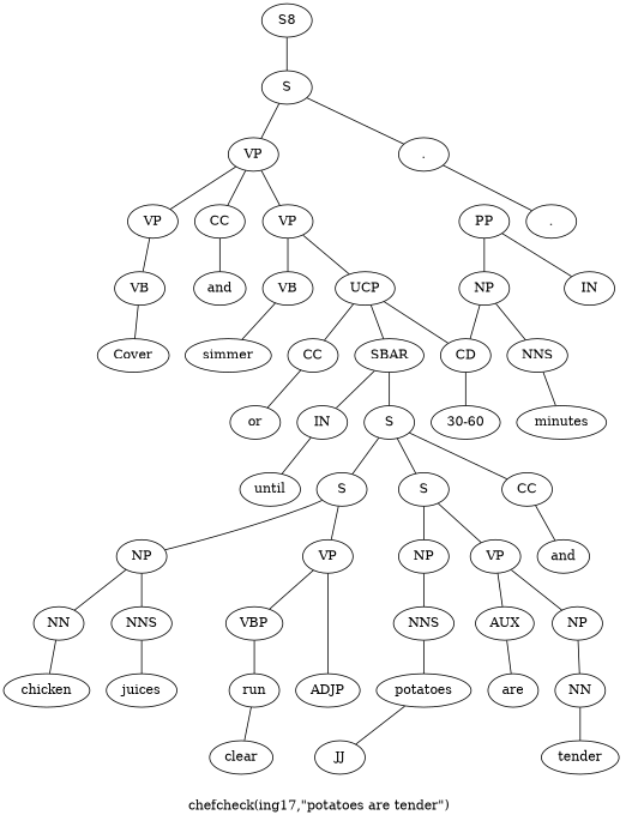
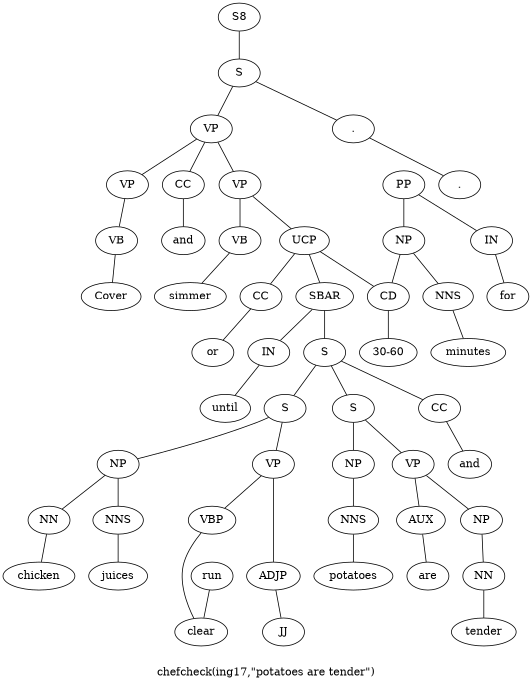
  graph {
    label="chefcheck(ing17,\"potatoes are tender\")"
    n1 [label=S8]
    n2 [label=S]
    n3 [label=VP]
    n4 [label="."]
    n5 [label=VP]
    n6 [label=CC]
    n7 [label=VP]
    n8 [label="."]
    n9 [label=VB]
    n10 [label=and]
    n11 [label=VB]
    n12 [label=UCP]
    n13 [label=Cover]
    n14 [label=simmer]
    n15 [label=CC]
    n16 [label=SBAR]
    n17 [label=CD]
    n18 [label=PP]
    n19 [label=IN]
    n20 [label=NP]
    n21 [label=or]
    n22 [label=IN]
    n23 [label=S]
+   n24 [label=for]
    n25 [label=NNS]
    n26 [label="30-60"]
    n27 [label=minutes]
    n28 [label=until]
    n29 [label=S]
    n30 [label=CC]
    n31 [label=S]
    n32 [label=NP]
    n33 [label=VP]
    n34 [label=and]
    n35 [label=NP]
    n36 [label=VP]
    n37 [label=NN]
    n38 [label=NNS]
    n39 [label=VBP]
    n40 [label=ADJP]
    n41 [label=chicken]
    n42 [label=juices]
    n43 [label=run]
    n44 [label=JJ]
    n45 [label=clear]
    n46 [label=NNS]
    n47 [label=AUX]
    n48 [label=NP]
    n49 [label=potatoes]
    n50 [label=are]
    n51 [label=NN]
    n52 [label=tender]
    n1 -- n2
    n2 -- n3
    n2 -- n4
    n3 -- n5
    n3 -- n6
    n3 -- n7
    n4 -- n8
    n5 -- n9
    n6 -- n10
    n7 -- n11
    n7 -- n12
    n9 -- n13
    n11 -- n14
    n12 -- n15
    n12 -- n16
    n12 -- n17
    n15 -- n21
    n16 -- n22
    n16 -- n23
    n17 -- n26
    n18 -- n19
    n18 -- n20
+   n19 -- n24
    n20 -- n17
    n20 -- n25
    n22 -- n28
    n23 -- n29
    n23 -- n30
    n23 -- n31
    n25 -- n27
    n29 -- n32
    n29 -- n33
    n30 -- n34
    n31 -- n35
    n31 -- n36
    n32 -- n37
    n32 -- n38
    n33 -- n39
    n33 -- n40
    n35 -- n46
    n36 -- n47
    n36 -- n48
    n37 -- n41
    n38 -- n42
-   n39 -- n43
-   n49 -- n44
+   n39 -- n45
+   n40 -- n44
    n43 -- n45
    n46 -- n49
    n47 -- n50
    n48 -- n51
    n51 -- n52
  }
